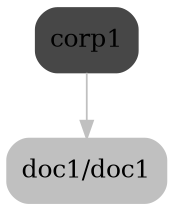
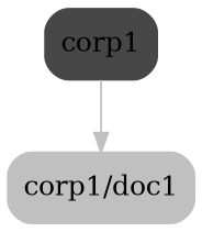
  digraph {
    ordering=out
    node [shape=Mrecord style=filled]
    corp1 [color=gray28]
-   "corp1/doc1" [color=gray label="doc1/doc1"]
+   "corp1/doc1" [color=gray]
    corp1 -> "corp1/doc1" [color=gray style=filled]
  }
